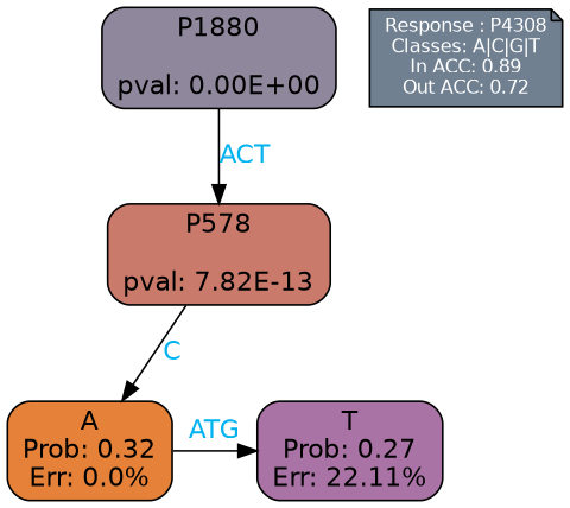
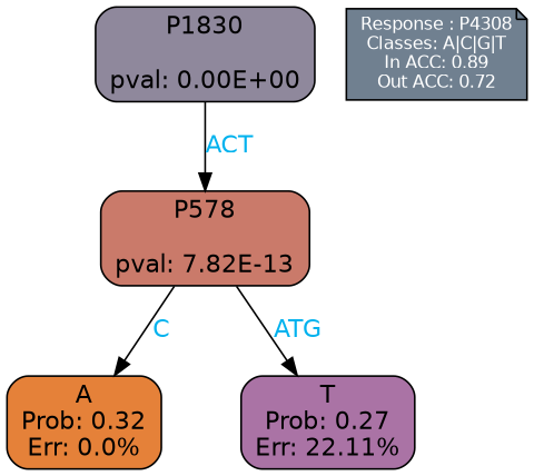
  digraph {
    ranksep=equally
    splines=polylines
    node [color=black fontname=helvetica shape=box style="filled, rounded"]
    edge [fontcolor=deepskyblue2 fontname=helvetica]
    n1 [fillcolor="#aa73a5" label="T\nProb: 0.27\nErr: 22.11%"]
    n2 [fillcolor="#e58139" label="A\nProb: 0.32\nErr: 0.0%"]
    n3 [align=left fillcolor=slategray fontcolor=white fontsize=10 label="Response : P4308\nClasses: A|C|G|T\nIn ACC: 0.89\nOut ACC: 0.72\n" shape=note style=filled]
-   n4 [fillcolor="#8f889c" label="P1880\n\npval: 0.00E+00"]
+   n4 [fillcolor="#8f889c" label="P1830\n\npval: 0.00E+00"]
    n5 [fillcolor="#ca7a6a" label="P578\n\npval: 7.82E-13"]
    subgraph sub_1 {
      rank=same
      n1
      n2
    }
    subgraph sub_2 {
      rank=same
      n3
      n4
    }
    n4 -> n5 [label=ACT]
-   n2 -> n1 [label=ATG]
+   n5 -> n1 [label=ATG]
    n5 -> n2 [label=C]
  }
